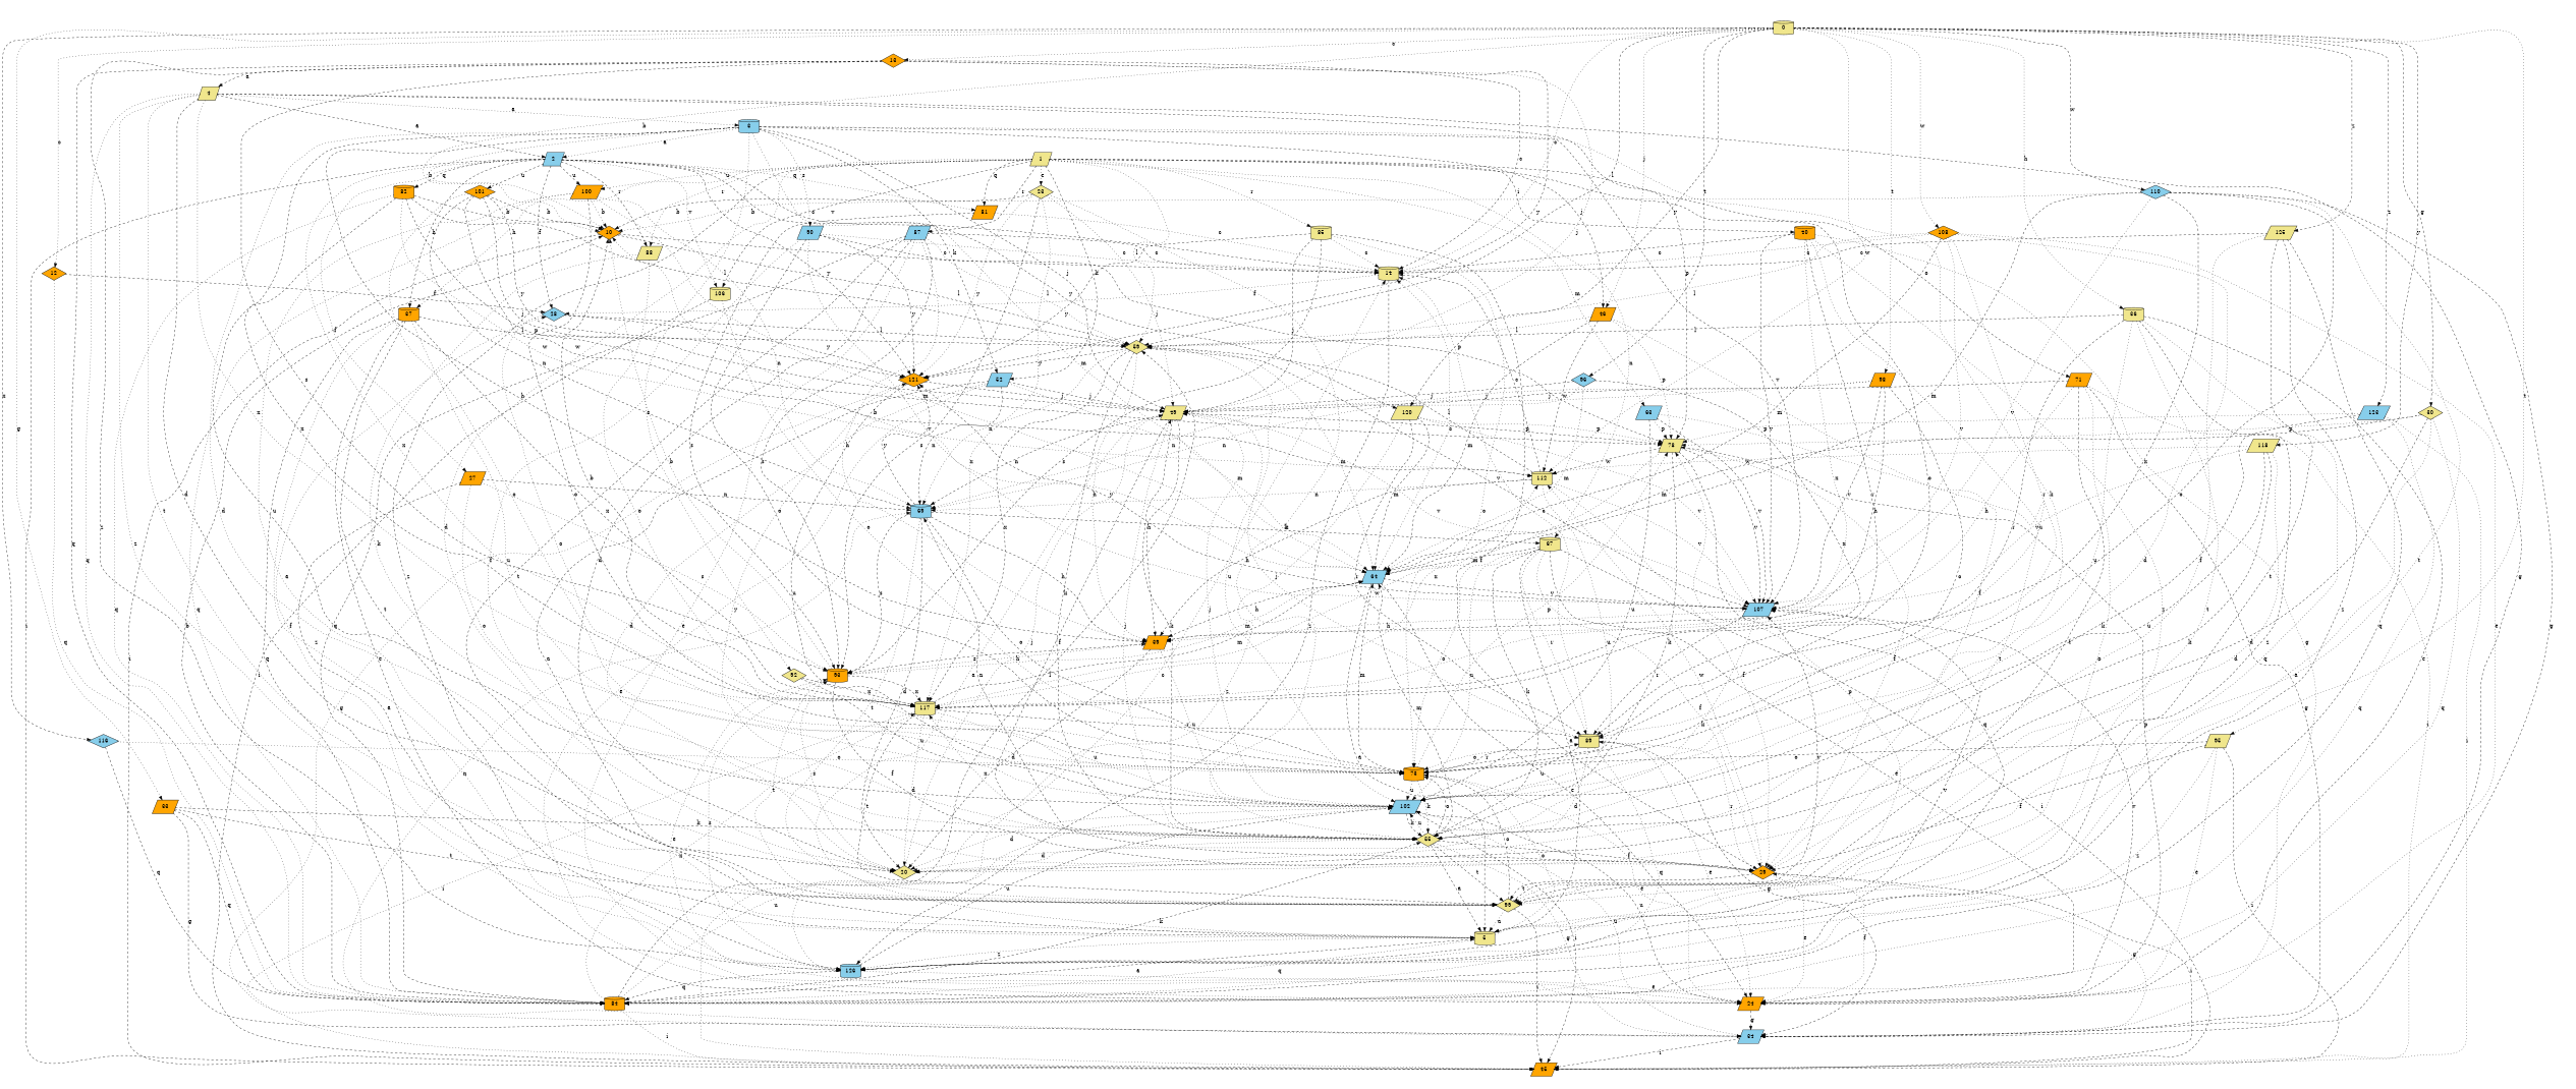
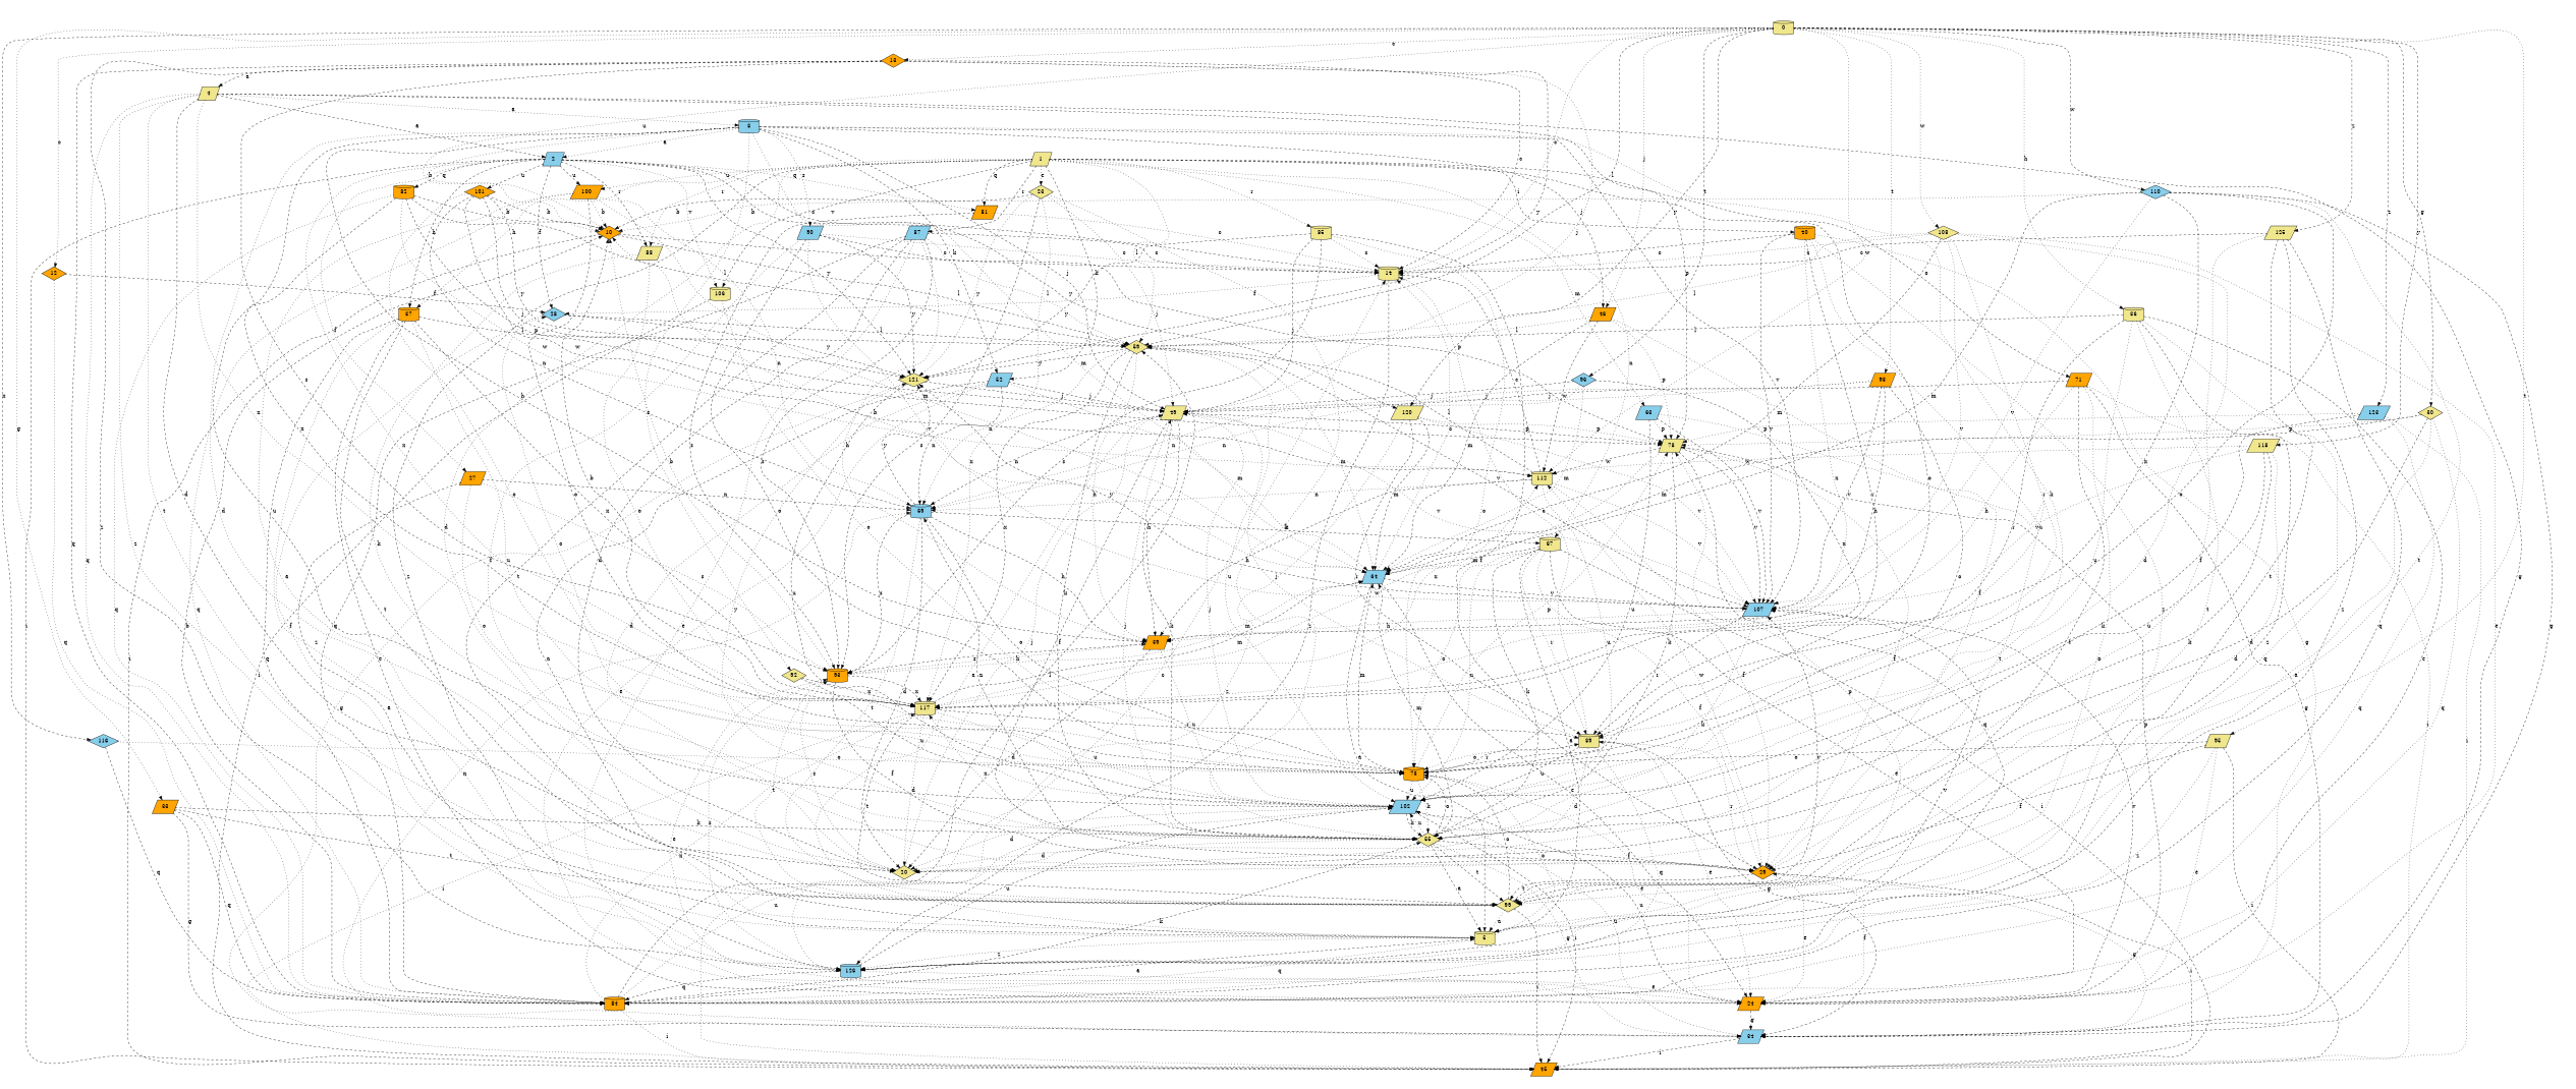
  strict digraph {
    node [fillcolor=khaki shape=parallelogram style=filled]
    edge [style=dashed]
    0 [shape=cylinder]
    10 [fillcolor=orange shape=diamond]
    12 [fillcolor=orange shape=diamond]
    13 [fillcolor=orange shape=diamond]
    14 [shape=cylinder]
    30 [shape=diamond]
    33 [fillcolor=orange]
    36 [shape=cylinder]
    46 [fillcolor=orange]
    59 [shape=diamond]
    95
    96 [fillcolor=skyblue shape=diamond]
    98 [fillcolor=orange]
-   108 [fillcolor=orange shape=diamond]
+   108 [shape=diamond]
    110 [fillcolor=skyblue shape=diamond]
    112 [shape=cylinder]
    116 [fillcolor=skyblue shape=diamond]
    118
    120
    123 [fillcolor=skyblue]
    125
    45 [fillcolor=orange]
    28 [fillcolor=skyblue shape=diamond]
    84 [fillcolor=orange shape=cylinder]
    126 [fillcolor=skyblue shape=cylinder]
-   121 [fillcolor=orange shape=diamond]
+   121 [shape=diamond]
    49
    4
    93 [fillcolor=orange shape=cylinder]
    20 [shape=diamond]
    64 [fillcolor=skyblue]
    78
    5 [shape=cylinder]
    55 [shape=diamond]
    34 [fillcolor=skyblue]
    99 [shape=diamond]
    24 [fillcolor=orange]
    102 [fillcolor=skyblue]
    89 [shape=cylinder]
    29 [fillcolor=orange shape=diamond]
    117 [shape=cylinder]
    39 [fillcolor=orange]
    107 [fillcolor=skyblue]
    69 [fillcolor=skyblue shape=cylinder]
    73 [fillcolor=orange shape=cylinder]
    1
    23 [shape=diamond]
    37 [fillcolor=orange shape=cylinder]
    40 [fillcolor=orange shape=cylinder]
    52 [fillcolor=skyblue]
    63 [fillcolor=skyblue]
    67 [shape=cylinder]
    71 [fillcolor=orange]
    81 [fillcolor=orange]
    85 [shape=cylinder]
    87 [fillcolor=skyblue]
    88
    100 [fillcolor=orange]
    106 [shape=cylinder]
    2 [fillcolor=skyblue]
    27 [fillcolor=orange]
    82 [fillcolor=orange shape=cylinder]
    101 [fillcolor=orange shape=diamond]
    3 [fillcolor=skyblue shape=cylinder]
    90 [fillcolor=skyblue]
    92 [shape=diamond]
-   0 -> 10 [label=b style=dotted]
+   0 -> 10 [label=u style=dotted]
    0 -> 12 [label=c style=dotted]
    0 -> 13 [label=c style=dotted]
    0 -> 14 [label=c style=dotted]
    0 -> 30 [label=g]
    0 -> 33 [label=g style=dotted]
    0 -> 36 [label=h style=dotted]
    0 -> 46 [label=j style=dotted]
    0 -> 59 [label=l]
    0 -> 95 [label=t style=dotted]
    0 -> 96 [label=t]
    0 -> 98 [label=t style=dotted]
    0 -> 108 [label=w style=dotted]
    0 -> 110 [label=w]
    0 -> 112 [label=w style=dotted]
    0 -> 116 [label=x]
    0 -> 118 [label=y]
    0 -> 120 [label=y]
    0 -> 123 [label=z]
    0 -> 125 [label=z]
    10 -> 14 [label=c]
    10 -> 59 [label=l]
    10 -> 45 [label=i]
    12 -> 28 [label=f]
    12 -> 84 [label=q style=dotted]
    13 -> 14 [label=c]
    13 -> 84 [label=q]
    13 -> 126 [label=z]
    13 -> 121 [label=y]
    13 -> 49 [label=j style=dotted]
    13 -> 4 [label=a]
    13 -> 93 [label=s]
    14 -> 28 [label=f style=dotted]
    14 -> 126 [label=z]
    30 -> 84 [label=q style=dotted]
    30 -> 20 [label=d]
    30 -> 64 [label=m]
    30 -> 78 [label=p style=dotted]
    30 -> 5 [label=a style=dotted]
    33 -> 84 [label=q]
    33 -> 55 [label=k]
    33 -> 34 [label=g]
    33 -> 99 [label=t]
    36 -> 59 [label=l]
    36 -> 84 [label=q style=dotted]
    36 -> 126 [label=z]
    36 -> 99 [label=t style=dotted]
    36 -> 24 [label=e]
    36 -> 102 [label=u style=dotted]
    36 -> 89 [label=r]
    46 -> 59 [label=l style=dotted]
    46 -> 112 [label=w]
    46 -> 64 [label=m]
    46 -> 78 [label=p style=dotted]
    46 -> 29 [label=f style=dotted]
    59 -> 121 [label=y]
    59 -> 64 [label=m style=dotted]
    59 -> 55 [label=k]
    59 -> 102 [label=u style=dotted]
    59 -> 117 [label=x]
    59 -> 39 [label=h style=dotted]
    59 -> 107 [label=v]
    59 -> 69 [label=n style=dotted]
    95 -> 45 [label=i]
    95 -> 126 [label=z style=dotted]
    95 -> 24 [label=e style=dotted]
    95 -> 29 [label=f]
    95 -> 73 [label=o]
    96 -> 49 [label=j]
    96 -> 64 [label=m style=dotted]
    96 -> 117 [label=x]
    96 -> 69 [label=n style=dotted]
    98 -> 49 [label=j style=dotted]
    98 -> 39 [label=h]
    98 -> 107 [label=v]
    98 -> 69 [label=n style=dotted]
    98 -> 73 [label=o]
    108 -> 14 [label=c style=dotted]
    108 -> 59 [label=l style=dotted]
    108 -> 20 [label=d style=dotted]
    108 -> 64 [label=m]
    108 -> 24 [label=e style=dotted]
    108 -> 89 [label=r style=dotted]
    108 -> 107 [label=v style=dotted]
    110 -> 10 [label=b style=dotted]
    110 -> 64 [label=m]
    110 -> 34 [label=g]
    110 -> 99 [label=t style=dotted]
    110 -> 117 [label=x]
    110 -> 107 [label=v style=dotted]
    110 -> 73 [label=o]
    112 -> 14 [label=c]
    112 -> 59 [label=l]
    112 -> 102 [label=u style=dotted]
    112 -> 29 [label=f style=dotted]
    112 -> 39 [label=h]
    112 -> 107 [label=v style=dotted]
    112 -> 69 [label=n style=dotted]
    116 -> 84 [label=q]
    116 -> 73 [label=o style=dotted]
    118 -> 112 [label=w style=dotted]
    118 -> 20 [label=d style=dotted]
    118 -> 55 [label=k]
    118 -> 102 [label=u]
    118 -> 107 [label=v style=dotted]
    120 -> 126 [label=z style=dotted]
    120 -> 64 [label=m]
    120 -> 78 [label=p style=dotted]
    120 -> 89 [label=r]
    120 -> 107 [label=v style=dotted]
    123 -> 45 [label=i style=dotted]
    123 -> 84 [label=q style=dotted]
    123 -> 78 [label=p style=dotted]
    123 -> 55 [label=k]
    125 -> 14 [label=c]
    125 -> 84 [label=q]
    125 -> 126 [label=z]
    125 -> 99 [label=t]
    125 -> 29 [label=f style=dotted]
    45 -> 14 [label=c style=dotted]
    28 -> 59 [label=l]
    28 -> 121 [label=y]
    28 -> 73 [label=o style=dotted]
    84 -> 10 [label=b]
    84 -> 59 [label=l]
    84 -> 45 [label=i style=dotted]
    84 -> 5 [label=a]
    84 -> 55 [label=k]
    84 -> 102 [label=u style=dotted]
    84 -> 117 [label=x style=dotted]
    126 -> 84 [label=q]
    126 -> 93 [label=s style=dotted]
    126 -> 24 [label=e style=dotted]
    126 -> 102 [label=u]
    126 -> 107 [label=v]
    121 -> 49 [label=j]
    121 -> 34 [label=g style=dotted]
    121 -> 102 [label=u]
    49 -> 78 [label=p]
    49 -> 5 [label=a style=dotted]
    49 -> 55 [label=k]
    49 -> 29 [label=f]
    49 -> 39 [label=h]
    49 -> 107 [label=v style=dotted]
    49 -> 69 [label=n]
    4 -> 84 [label=q style=dotted]
    4 -> 126 [label=z style=dotted]
    4 -> 20 [label=d]
    4 -> 78 [label=p]
    4 -> 34 [label=g]
    4 -> 99 [label=t style=dotted]
    4 -> 117 [label=x style=dotted]
    4 -> 2 [label=a]
    4 -> 3 [label=a style=dotted]
    93 -> 10 [label=b style=dotted]
    93 -> 64 [label=m style=dotted]
    93 -> 99 [label=t style=dotted]
    93 -> 24 [label=e style=dotted]
    93 -> 29 [label=f]
    93 -> 117 [label=x]
    93 -> 39 [label=h style=dotted]
    20 -> 49 [label=j style=dotted]
    20 -> 93 [label=s style=dotted]
    64 -> 10 [label=b style=dotted]
    64 -> 14 [label=c style=dotted]
    64 -> 5 [label=a]
    64 -> 24 [label=e]
-   64 -> 39 [label=h]
    64 -> 107 [label=v]
    78 -> 112 [label=w]
    78 -> 84 [label=q]
    78 -> 55 [label=k]
    78 -> 29 [label=f style=dotted]
    78 -> 117 [label=x style=dotted]
    78 -> 107 [label=v]
    5 -> 28 [label=f style=dotted]
    5 -> 84 [label=q style=dotted]
    5 -> 126 [label=z style=dotted]
    5 -> 78 [label=p style=dotted]
    5 -> 73 [label=o style=dotted]
    55 -> 121 [label=y style=dotted]
    55 -> 49 [label=j style=dotted]
    55 -> 20 [label=d style=dotted]
    55 -> 64 [label=m]
    55 -> 5 [label=a]
    55 -> 34 [label=g style=dotted]
    55 -> 99 [label=t]
    55 -> 102 [label=u style=dotted]
    55 -> 29 [label=f]
    55 -> 117 [label=x style=dotted]
    55 -> 69 [label=n]
    55 -> 73 [label=o]
    34 -> 45 [label=i]
    34 -> 102 [label=u style=dotted]
    34 -> 69 [label=n style=dotted]
    99 -> 45 [label=i]
    99 -> 5 [label=a style=dotted]
    99 -> 107 [label=v]
    99 -> 73 [label=o]
    24 -> 78 [label=p]
    24 -> 34 [label=g]
    24 -> 102 [label=u]
    24 -> 29 [label=f style=dotted]
    24 -> 107 [label=v]
    102 -> 45 [label=i]
    102 -> 49 [label=j style=dotted]
    102 -> 20 [label=d style=dotted]
    102 -> 55 [label=k]
    89 -> 14 [label=c style=dotted]
    89 -> 84 [label=q style=dotted]
    89 -> 49 [label=j style=dotted]
    89 -> 20 [label=d style=dotted]
    89 -> 34 [label=g]
    89 -> 24 [label=e style=dotted]
    89 -> 102 [label=u]
    89 -> 73 [label=o style=dotted]
    29 -> 112 [label=w style=dotted]
    29 -> 45 [label=i]
    29 -> 34 [label=g style=dotted]
    29 -> 99 [label=t]
    29 -> 24 [label=e style=dotted]
    29 -> 89 [label=r style=dotted]
    117 -> 10 [label=b]
    117 -> 112 [label=w style=dotted]
    117 -> 45 [label=i style=dotted]
    117 -> 20 [label=d style=dotted]
    117 -> 64 [label=m]
    117 -> 99 [label=t]
    117 -> 102 [label=u style=dotted]
    117 -> 89 [label=r]
    39 -> 93 [label=s]
    39 -> 20 [label=d]
    39 -> 102 [label=u style=dotted]
    107 -> 121 [label=y]
    107 -> 55 [label=k style=dotted]
    107 -> 89 [label=r]
    107 -> 39 [label=h style=dotted]
    69 -> 121 [label=y]
    69 -> 93 [label=s]
    69 -> 20 [label=d]
    69 -> 99 [label=t style=dotted]
    69 -> 39 [label=h]
    69 -> 73 [label=o]
    69 -> 67 [label=k]
    73 -> 64 [label=m]
    73 -> 78 [label=p style=dotted]
    73 -> 55 [label=k style=dotted]
    73 -> 24 [label=e style=dotted]
    73 -> 102 [label=u style=dotted]
    73 -> 89 [label=r]
    1 -> 59 [label=l style=dotted]
    1 -> 126 [label=z]
    1 -> 20 [label=d style=dotted]
    1 -> 73 [label=o]
    1 -> 23 [label=e style=dotted]
    1 -> 37 [label=h style=dotted]
    1 -> 40 [label=i]
    1 -> 52 [label=k]
    1 -> 63 [label=m style=dotted]
    1 -> 67 [label=n style=dotted]
    1 -> 71 [label=o]
    1 -> 81 [label=q]
    1 -> 85 [label=r style=dotted]
    1 -> 87 [label=r]
    1 -> 88 [label=r style=dotted]
    1 -> 100 [label=u style=dotted]
    1 -> 106 [label=v]
    23 -> 10 [label=b]
    23 -> 121 [label=y style=dotted]
    23 -> 49 [label=j style=dotted]
    23 -> 93 [label=s]
    23 -> 55 [label=k style=dotted]
    23 -> 117 [label=x style=dotted]
    37 -> 59 [label=l]
    37 -> 84 [label=q]
    37 -> 126 [label=z style=dotted]
    37 -> 99 [label=t]
    37 -> 24 [label=e]
    37 -> 102 [label=u style=dotted]
    37 -> 117 [label=x]
    40 -> 14 [label=c]
    40 -> 126 [label=z style=dotted]
    40 -> 34 [label=g style=dotted]
    40 -> 102 [label=u style=dotted]
    40 -> 89 [label=r]
    40 -> 117 [label=x style=dotted]
    40 -> 107 [label=v]
    52 -> 49 [label=j]
    52 -> 20 [label=d style=dotted]
    52 -> 64 [label=m style=dotted]
    52 -> 5 [label=a]
    52 -> 24 [label=e style=dotted]
    52 -> 69 [label=n]
    63 -> 78 [label=p style=dotted]
    63 -> 99 [label=t style=dotted]
    63 -> 102 [label=u]
    63 -> 107 [label=v]
    67 -> 45 [label=i]
    67 -> 64 [label=m]
    67 -> 5 [label=a]
    67 -> 55 [label=k]
    67 -> 24 [label=e]
    67 -> 102 [label=u style=dotted]
    67 -> 89 [label=r style=dotted]
    67 -> 29 [label=f style=dotted]
    67 -> 73 [label=o style=dotted]
    71 -> 45 [label=i style=dotted]
    71 -> 49 [label=j]
    71 -> 5 [label=a style=dotted]
    71 -> 34 [label=g]
    71 -> 99 [label=t]
    71 -> 39 [label=h style=dotted]
    81 -> 14 [label=c style=dotted]
    81 -> 93 [label=s]
    85 -> 14 [label=c style=dotted]
    85 -> 121 [label=y]
    85 -> 49 [label=j]
    85 -> 93 [label=s]
    85 -> 29 [label=f]
    85 -> 73 [label=o style=dotted]
    87 -> 14 [label=c]
    87 -> 59 [label=l style=dotted]
    87 -> 84 [label=q]
    87 -> 93 [label=s]
    87 -> 20 [label=d]
    87 -> 99 [label=t]
    87 -> 24 [label=e style=dotted]
    87 -> 39 [label=h style=dotted]
    88 -> 55 [label=k style=dotted]
    88 -> 73 [label=o style=dotted]
    100 -> 10 [label=b style=dotted]
    100 -> 84 [label=q style=dotted]
    100 -> 64 [label=m style=dotted]
    100 -> 5 [label=a style=dotted]
    100 -> 69 [label=n style=dotted]
    100 -> 73 [label=o]
    106 -> 45 [label=i]
    106 -> 73 [label=o style=dotted]
    2 -> 14 [label=c]
    2 -> 120 [label=y]
    2 -> 45 [label=i]
    2 -> 28 [label=f]
    2 -> 121 [label=y]
    2 -> 117 [label=x style=dotted]
    2 -> 37 [label=h]
    2 -> 81 [label=q style=dotted]
    2 -> 88 [label=r]
    2 -> 100 [label=u]
    2 -> 106 [label=v style=dotted]
    2 -> 27 [label=f style=dotted]
    2 -> 82 [label=q]
    2 -> 101 [label=u]
    27 -> 93 [label=s style=dotted]
    27 -> 5 [label=a]
    27 -> 69 [label=n]
    27 -> 73 [label=o style=dotted]
    82 -> 10 [label=b]
    82 -> 59 [label=l]
    82 -> 112 [label=w style=dotted]
    82 -> 84 [label=q style=dotted]
    82 -> 78 [label=p]
    82 -> 102 [label=u]
    101 -> 10 [label=b]
    101 -> 112 [label=w]
    101 -> 121 [label=y]
    101 -> 49 [label=j]
    101 -> 69 [label=n]
    101 -> 73 [label=o style=dotted]
    3 -> 10 [label=b style=dotted]
    3 -> 46 [label=j]
    3 -> 49 [label=j]
    3 -> 20 [label=d style=dotted]
    3 -> 64 [label=m style=dotted]
    3 -> 55 [label=k style=dotted]
    3 -> 117 [label=x]
    3 -> 39 [label=h]
    3 -> 107 [label=v]
    3 -> 52 [label=k]
    3 -> 2 [label=a style=dotted]
    3 -> 90 [label=s style=dotted]
    3 -> 92 [label=s style=dotted]
    90 -> 14 [label=c style=dotted]
    90 -> 121 [label=y]
    90 -> 78 [label=p]
    90 -> 29 [label=f style=dotted]
    90 -> 107 [label=v style=dotted]
    90 -> 73 [label=o]
    92 -> 102 [label=u]
    92 -> 117 [label=x]
  }
